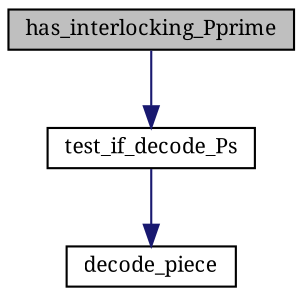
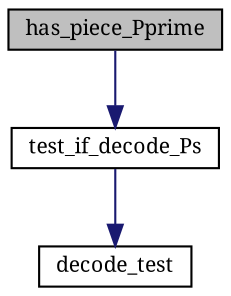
  digraph {
    fontname="Noto Serif"
    rankdir=TB
    node [color=black fillcolor=white fontname="Noto Serif" fontsize=10 shape=record style=filled]
    edge [color=midnightblue fontname="Noto Serif" fontsize=10 labelfontname=Helvetica labelfontsize=10 style=solid]
-   n1 [fillcolor=grey75 fontcolor=black height=0.2 label=has_interlocking_Pprime width=0.4]
+   n1 [fillcolor=grey75 fontcolor=black height=0.2 label=has_piece_Pprime width=0.4]
    n2 [height=0.2 label=test_if_decode_Ps width=0.4]
-   n3 [height=0.2 label=decode_piece width=0.4]
+   n3 [height=0.2 label=decode_test width=0.4]
    n1 -> n2
    n2 -> n3
  }
